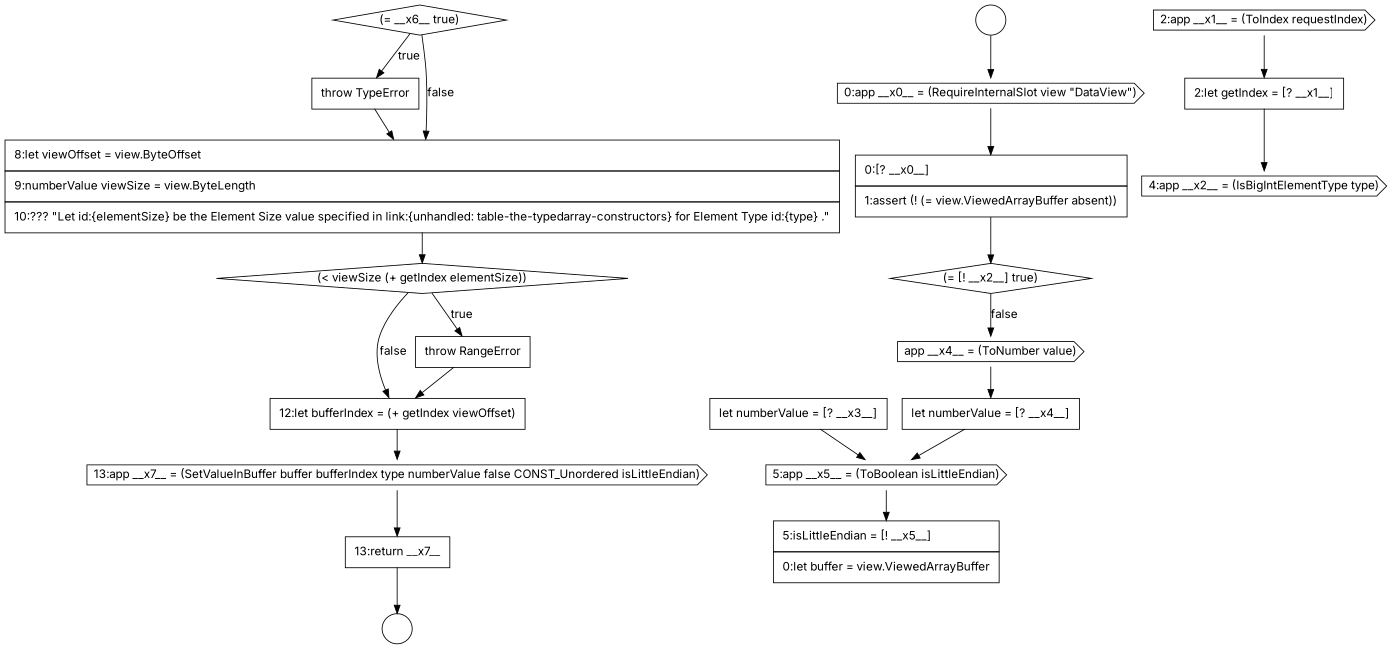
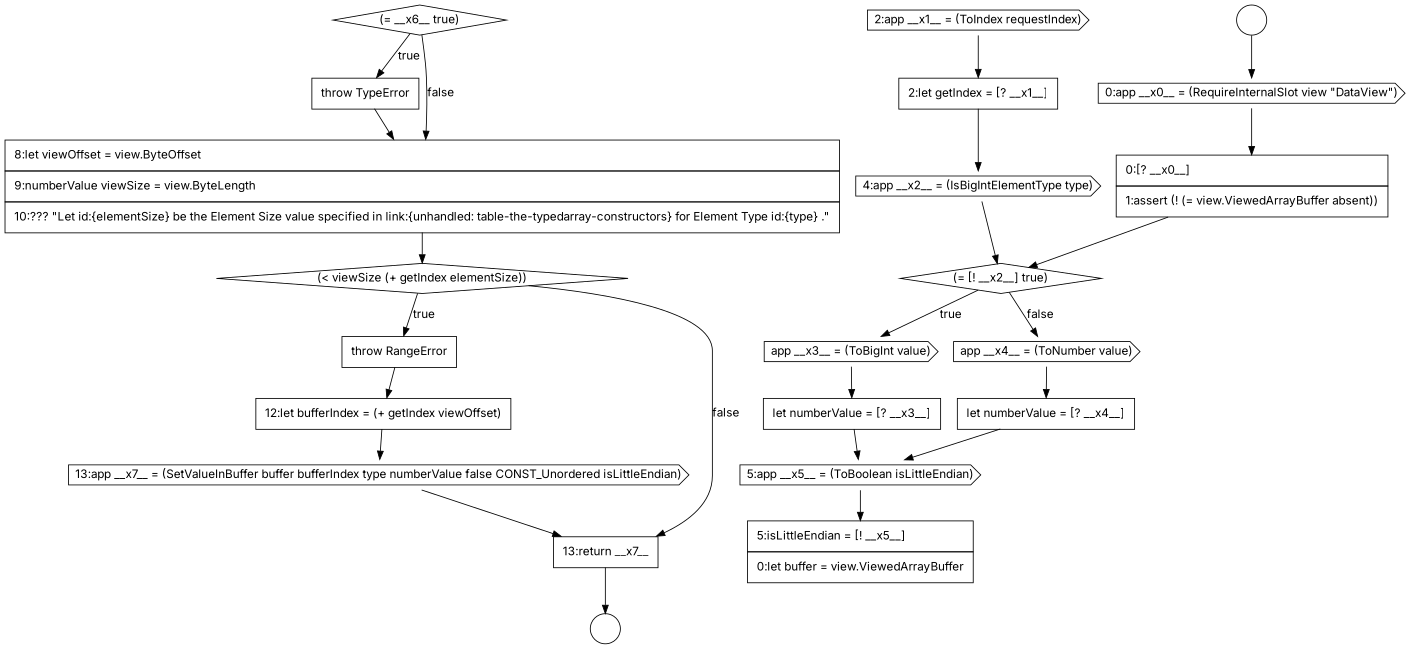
  digraph {
    fontname=Inter
    node [color=black fillcolor=white fontname=Inter shape=none style=filled]
    edge [color=black fontname=Inter]
    n1 [label=<<font color="black">     <table border="0" cellborder="1" cellspacing="0" cellpadding="10">       <tr><td align="left">throw TypeError</td></tr>     </table>   </font>> margin=0]
    n2 [label=<<font color="black">     <table border="0" cellborder="1" cellspacing="0" cellpadding="10">       <tr><td align="left">8:let viewOffset = view.ByteOffset</td></tr>       <tr><td align="left">9:numberValue viewSize = view.ByteLength</td></tr>       <tr><td align="left">10:??? &quot;Let id:{elementSize} be the Element Size value specified in link:{unhandled: table-the-typedarray-constructors} for Element Type id:{type} .&quot;</td></tr>     </table>   </font>> margin=0]
    n3 [label=<<font color="black">(&lt; viewSize (+ getIndex elementSize))</font>> shape=diamond]
    n4 [label=<<font color="black">     <table border="0" cellborder="1" cellspacing="0" cellpadding="10">       <tr><td align="left">5:isLittleEndian = [! __x5__]</td></tr>       <tr><td align="left">0:let buffer = view.ViewedArrayBuffer</td></tr>     </table>   </font>> margin=0]
    n5 [label=<<font color="black">2:app __x1__ = (ToIndex requestIndex)</font>> shape=cds]
    n6 [label=<<font color="black">     <table border="0" cellborder="1" cellspacing="0" cellpadding="10">       <tr><td align="left">2:let getIndex = [? __x1__]</td></tr>     </table>   </font>> margin=0]
    n7 [label=<<font color="black">4:app __x2__ = (IsBigIntElementType type)</font>> shape=cds]
+   n8 [label=<<font color="black">app __x3__ = (ToBigInt value)</font>> shape=cds]
    n9 [label=<<font color="black">     <table border="0" cellborder="1" cellspacing="0" cellpadding="10">       <tr><td align="left">let numberValue = [? __x3__]</td></tr>     </table>   </font>> margin=0]
    n10 [label=<<font color="black">5:app __x5__ = (ToBoolean isLittleEndian)</font>> shape=cds]
    n11 [label=<<font color="black">(= __x6__ true)</font>> shape=diamond]
    n12 [label=<<font color="black">0:app __x0__ = (RequireInternalSlot view &quot;DataView&quot;)</font>> shape=cds]
    n13 [label=<<font color="black">     <table border="0" cellborder="1" cellspacing="0" cellpadding="10">       <tr><td align="left">0:[? __x0__]</td></tr>       <tr><td align="left">1:assert (! (= view.ViewedArrayBuffer absent))</td></tr>     </table>   </font>> margin=0]
    n14 [label=<<font color="black">(= [! __x2__] true)</font>> shape=diamond]
    n15 [label=<<font color="black">app __x4__ = (ToNumber value)</font>> shape=cds]
    n16 [label=<<font color="black">     <table border="0" cellborder="1" cellspacing="0" cellpadding="10">       <tr><td align="left">12:let bufferIndex = (+ getIndex viewOffset)</td></tr>     </table>   </font>> margin=0]
    n17 [label=<<font color="black">     <table border="0" cellborder="1" cellspacing="0" cellpadding="10">       <tr><td align="left">throw RangeError</td></tr>     </table>   </font>> margin=0]
    n18 [label=<<font color="black">13:app __x7__ = (SetValueInBuffer buffer bufferIndex type numberValue false CONST_Unordered isLittleEndian)</font>> shape=cds]
    n19 [label=" " shape=circle]
    n20 [label=<<font color="black">     <table border="0" cellborder="1" cellspacing="0" cellpadding="10">       <tr><td align="left">13:return __x7__</td></tr>     </table>   </font>> margin=0]
    n21 [label=" " shape=circle]
    n22 [label=<<font color="black">     <table border="0" cellborder="1" cellspacing="0" cellpadding="10">       <tr><td align="left">let numberValue = [? __x4__]</td></tr>     </table>   </font>> margin=0]
    n1 -> n2
    n2 -> n3
-   n3 -> n16 [label=<<font color="black">false</font>>]
+   n3 -> n20 [label=<<font color="black">false</font>>]
    n3 -> n17 [label=<<font color="black">true</font>>]
    n5 -> n6
    n6 -> n7
+   n7 -> n14
+   n8 -> n9
    n9 -> n10
    n10 -> n4
    n11 -> n1 [label=<<font color="black">true</font>>]
    n11 -> n2 [label=<<font color="black">false</font>>]
    n12 -> n13
    n13 -> n14
+   n14 -> n8 [label=<<font color="black">true</font>>]
    n14 -> n15 [label=<<font color="black">false</font>>]
    n15 -> n22
    n16 -> n18
    n17 -> n16
    n18 -> n20
    n19 -> n12
    n20 -> n21
    n22 -> n10
  }
